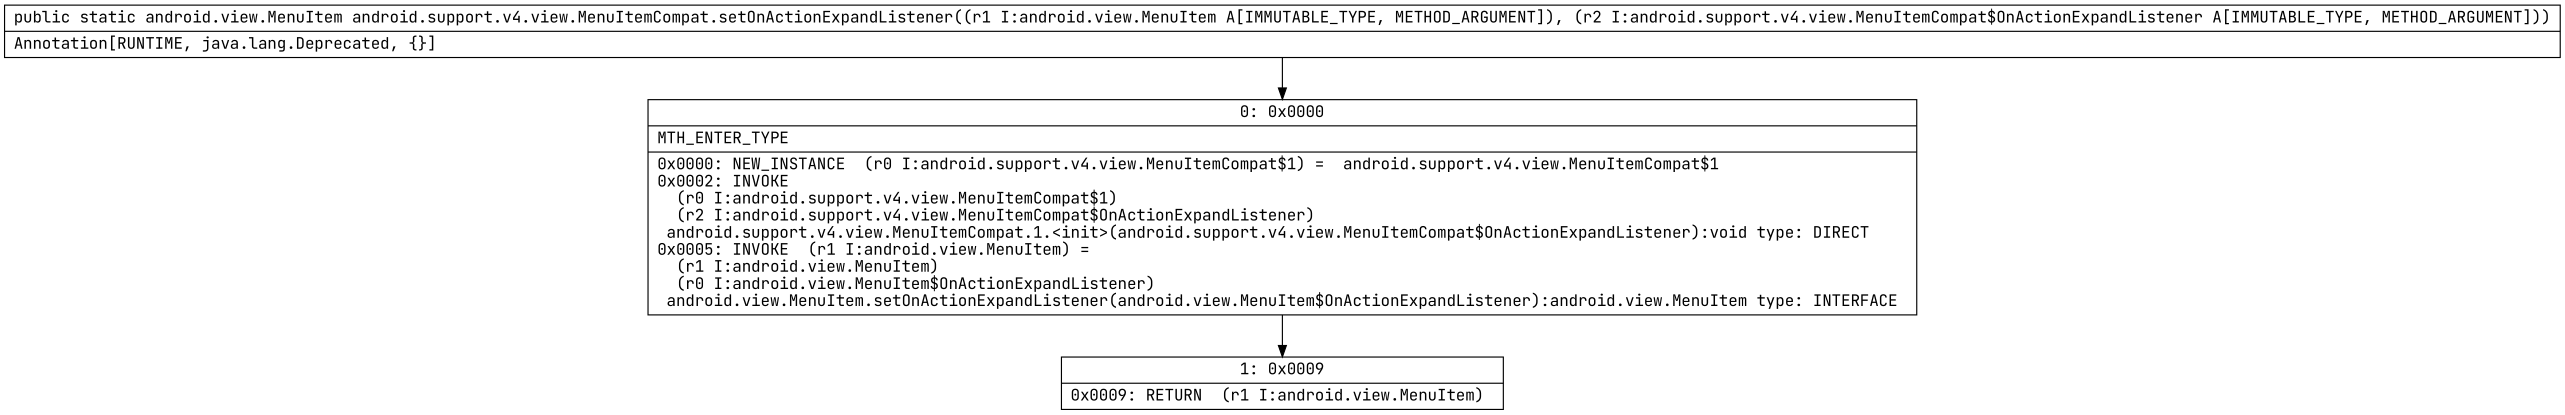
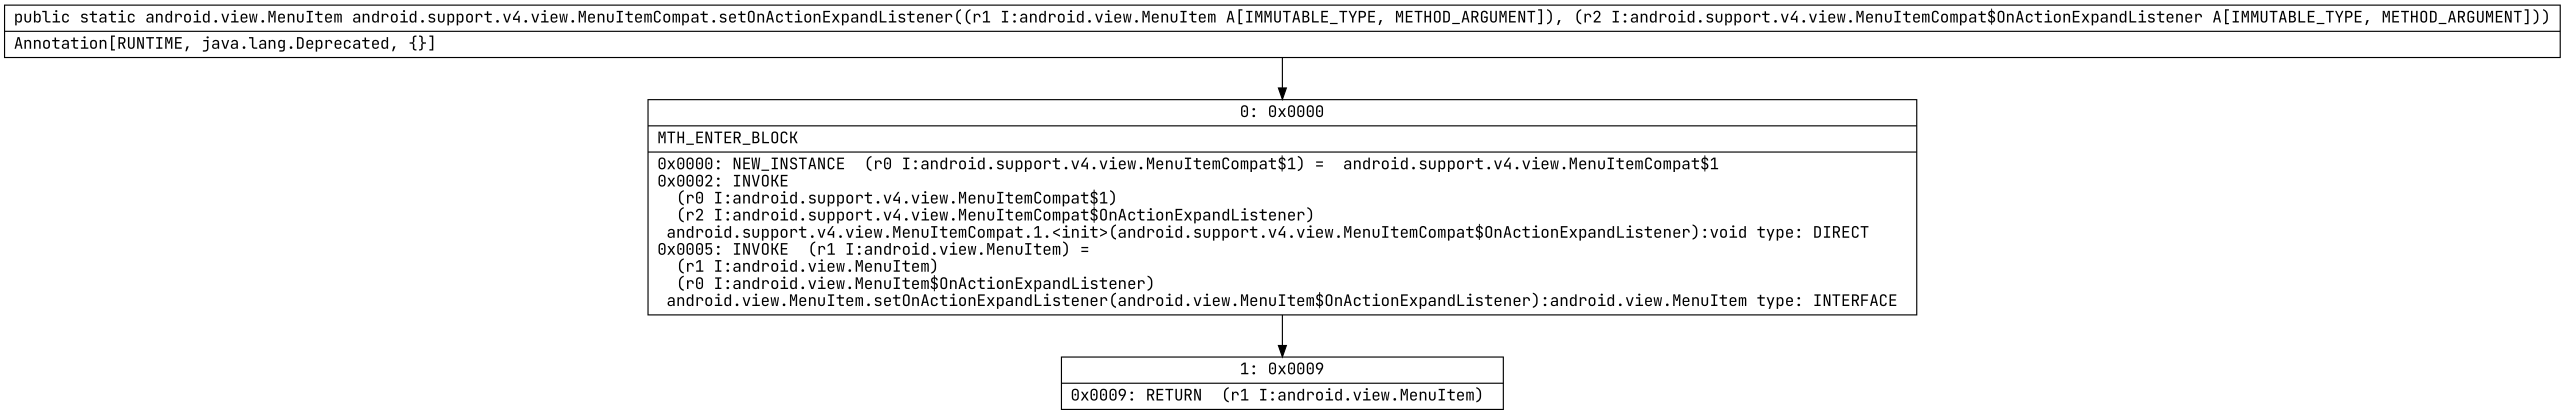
  digraph {
    fontname="JetBrains Mono"
    node [shape=record fontname="JetBrains Mono"]
    edge [fontname="JetBrains Mono"]
-   n1 [label="{0\:\ 0x0000|MTH_ENTER_TYPE\l|0x0000: NEW_INSTANCE  (r0 I:android.support.v4.view.MenuItemCompat$1) =  android.support.v4.view.MenuItemCompat$1 \l0x0002: INVOKE  \l  (r0 I:android.support.v4.view.MenuItemCompat$1)\l  (r2 I:android.support.v4.view.MenuItemCompat$OnActionExpandListener)\l android.support.v4.view.MenuItemCompat.1.\<init\>(android.support.v4.view.MenuItemCompat$OnActionExpandListener):void type: DIRECT \l0x0005: INVOKE  (r1 I:android.view.MenuItem) = \l  (r1 I:android.view.MenuItem)\l  (r0 I:android.view.MenuItem$OnActionExpandListener)\l android.view.MenuItem.setOnActionExpandListener(android.view.MenuItem$OnActionExpandListener):android.view.MenuItem type: INTERFACE \l}"]
+   n1 [label="{0\:\ 0x0000|MTH_ENTER_BLOCK\l|0x0000: NEW_INSTANCE  (r0 I:android.support.v4.view.MenuItemCompat$1) =  android.support.v4.view.MenuItemCompat$1 \l0x0002: INVOKE  \l  (r0 I:android.support.v4.view.MenuItemCompat$1)\l  (r2 I:android.support.v4.view.MenuItemCompat$OnActionExpandListener)\l android.support.v4.view.MenuItemCompat.1.\<init\>(android.support.v4.view.MenuItemCompat$OnActionExpandListener):void type: DIRECT \l0x0005: INVOKE  (r1 I:android.view.MenuItem) = \l  (r1 I:android.view.MenuItem)\l  (r0 I:android.view.MenuItem$OnActionExpandListener)\l android.view.MenuItem.setOnActionExpandListener(android.view.MenuItem$OnActionExpandListener):android.view.MenuItem type: INTERFACE \l}"]
    n2 [label="{1\:\ 0x0009|0x0009: RETURN  (r1 I:android.view.MenuItem) \l}"]
    n3 [label="{public static android.view.MenuItem android.support.v4.view.MenuItemCompat.setOnActionExpandListener((r1 I:android.view.MenuItem A[IMMUTABLE_TYPE, METHOD_ARGUMENT]), (r2 I:android.support.v4.view.MenuItemCompat$OnActionExpandListener A[IMMUTABLE_TYPE, METHOD_ARGUMENT]))  | Annotation[RUNTIME, java.lang.Deprecated, \{\}]\l}"]
    n1 -> n2
    n3 -> n1
  }
